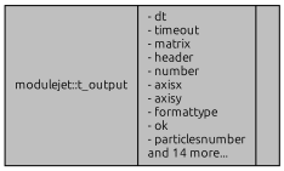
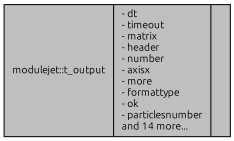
  digraph {
    rankdir=LR
    fontname=Ubuntu
-   n1 [color=black fillcolor=grey75 fontcolor=black fontname=Ubuntu fontsize=10 height=0.2 label="{modulejet::t_output\n|- dt\l- timeout\l- matrix\l- header\l- number\l- axisx\l- axisy\l- formattype\l- ok\l- particlesnumber\land 14 more...\l|}" shape=record style=filled width=0.4]
+   n1 [color=black fillcolor=grey75 fontcolor=black fontname=Ubuntu fontsize=10 height=0.2 label="{modulejet::t_output\n|- dt\l- timeout\l- matrix\l- header\l- number\l- axisx\l- more\l- formattype\l- ok\l- particlesnumber\land 14 more...\l|}" shape=record style=filled width=0.4]
  }
